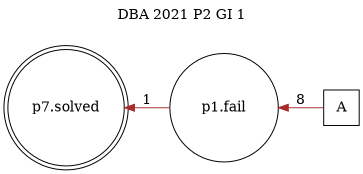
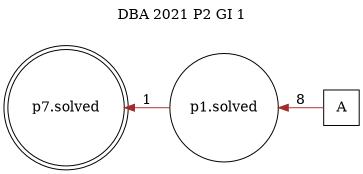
  digraph {
    label=" DBA 2021 P2 GI 1 "
    labelloc=tl
    rankdir=RL
    edge [color=brown]
    n1 [label=A shape=square]
-   n2 [label="p1.fail" shape=circle]
+   n2 [label="p1.solved" shape=circle]
    n3 [label="p7.solved" shape=doublecircle]
    n1 -> n2 [label=8]
    n2 -> n3 [label=1]
  }
